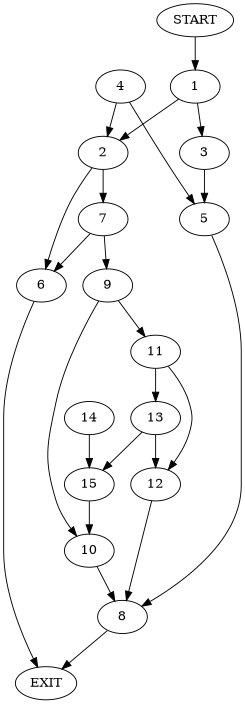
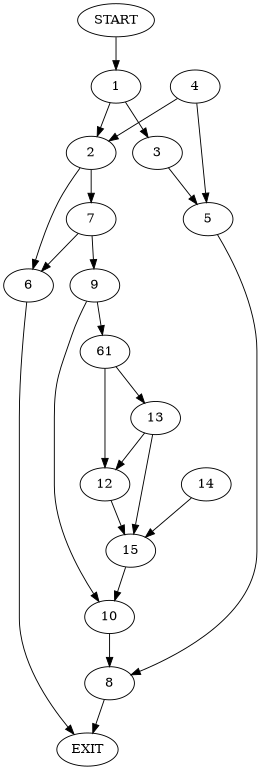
  digraph {
    n1 [label=START]
    1
    2
    3
    6
    7
    5
    n8 [label=EXIT]
    9
    4
    8
    10
-   11
+   11 [label=61]
    12
    13
    15
    14
    n1 -> 1
    1 -> 2
    1 -> 3
    2 -> 6
    2 -> 7
    3 -> 5
    6 -> n8
    7 -> 6
    7 -> 9
    5 -> 8
    9 -> 10
    9 -> 11
    4 -> 2
    4 -> 5
    8 -> n8
    10 -> 8
    11 -> 12
    11 -> 13
-   12 -> 8
+   12 -> 15
    13 -> 12
    13 -> 15
    15 -> 10
    14 -> 15
  }
